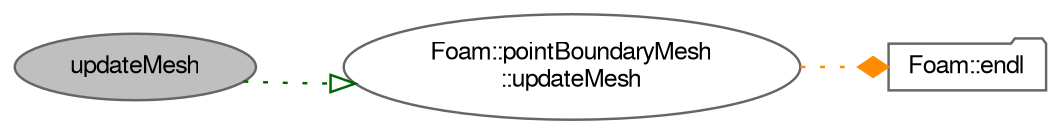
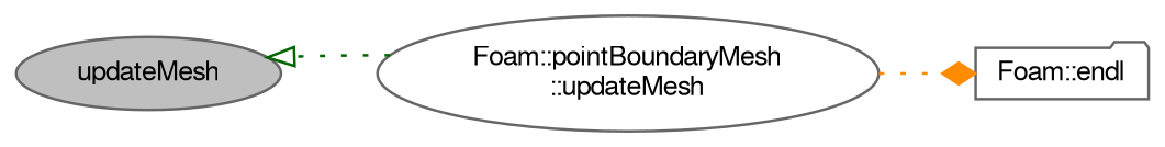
  digraph {
    rankdir=LR
    node [color=gray40 fontname=FreeSans fontsize=10 shape=ellipse]
    edge [fontname=FreeSans fontsize=10 labelfontname=FreeSans labelfontsize=10 style=dotted]
    n1 [fillcolor=grey75 fontcolor=black height=0.2 label=updateMesh style=filled width=0.4]
    n2 [height=0.2 label="Foam::pointBoundaryMesh\l::updateMesh" width=0.4]
    n3 [height=0.2 label="Foam::endl" shape=folder width=0.4]
-   n1 -> n2 [arrowhead=onormal color=darkgreen]
+   n2 -> n1 [arrowhead=onormal color=darkgreen]
    n2 -> n3 [arrowhead=diamond color=darkorange]
  }
